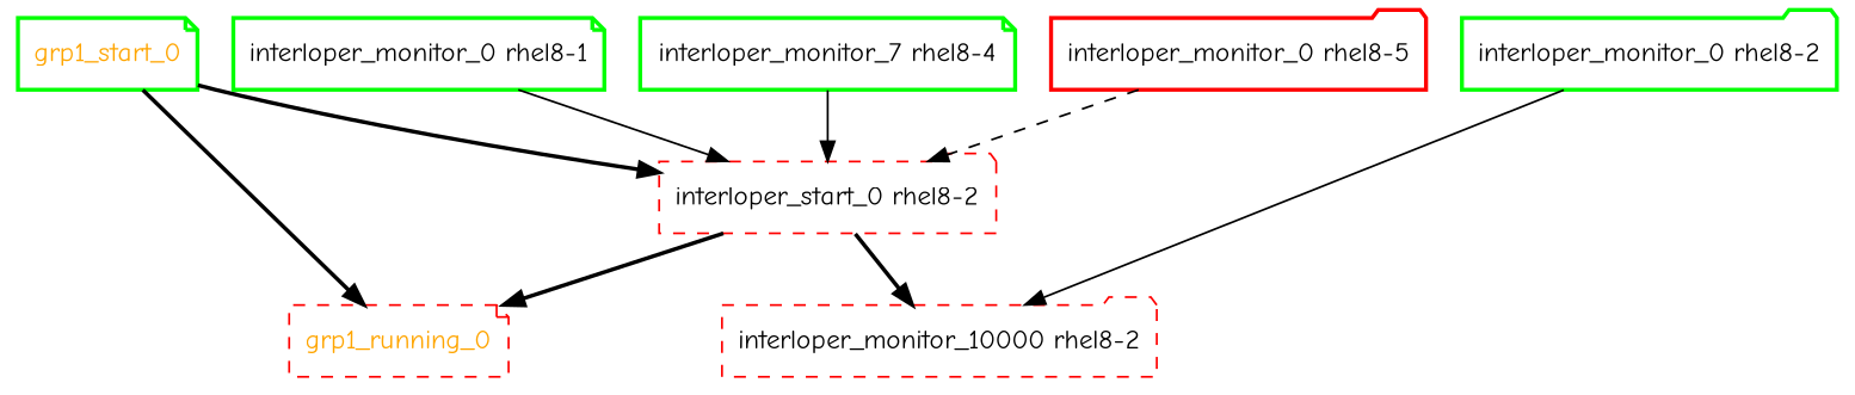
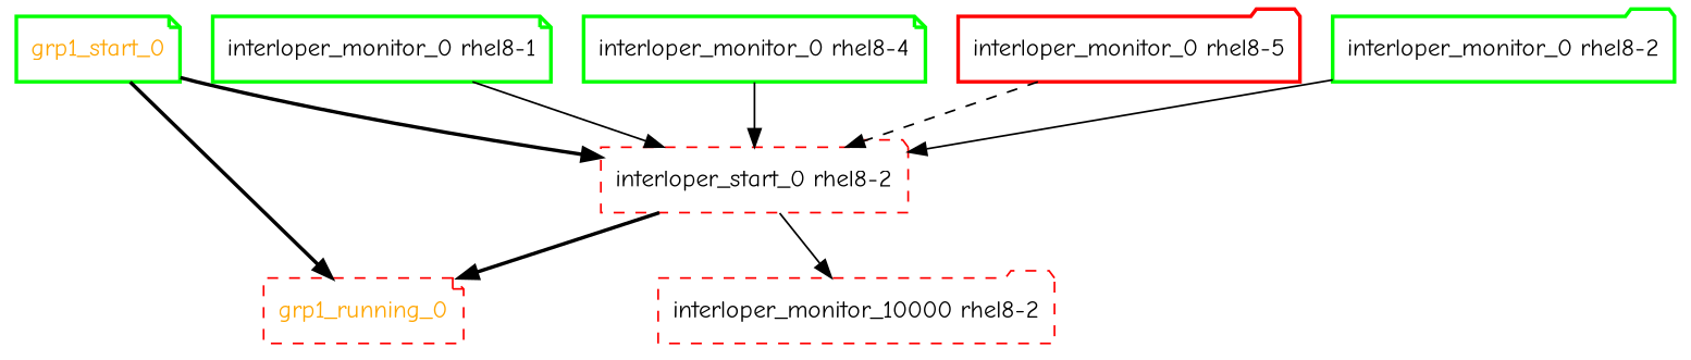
  digraph {
    fontname="Comic Neue"
    node [color=red fontcolor=black fontname="Comic Neue" shape=note style=bold]
    edge [fontname="Comic Neue" style=solid]
    grp1_running_0 [fontcolor=orange style=dashed]
    grp1_start_0 [color=green fontcolor=orange]
    "interloper_start_0 rhel8-2" [shape=folder style=dashed]
    "interloper_monitor_10000 rhel8-2" [shape=folder style=dashed]
    "interloper_monitor_0 rhel8-1" [color=green]
    "interloper_monitor_0 rhel8-2" [color=green shape=folder]
-   "interloper_monitor_0 rhel8-4" [color=green label="interloper_monitor_7 rhel8-4"]
+   "interloper_monitor_0 rhel8-4" [color=green]
    "interloper_monitor_0 rhel8-5" [shape=folder]
    grp1_start_0 -> grp1_running_0 [style=bold]
    grp1_start_0 -> "interloper_start_0 rhel8-2" [style=bold]
    "interloper_start_0 rhel8-2" -> grp1_running_0 [style=bold]
-   "interloper_start_0 rhel8-2" -> "interloper_monitor_10000 rhel8-2" [style=bold]
+   "interloper_start_0 rhel8-2" -> "interloper_monitor_10000 rhel8-2"
    "interloper_monitor_0 rhel8-1" -> "interloper_start_0 rhel8-2"
-   "interloper_monitor_0 rhel8-2" -> "interloper_monitor_10000 rhel8-2"
+   "interloper_monitor_0 rhel8-2" -> "interloper_start_0 rhel8-2"
    "interloper_monitor_0 rhel8-4" -> "interloper_start_0 rhel8-2"
    "interloper_monitor_0 rhel8-5" -> "interloper_start_0 rhel8-2" [style=dashed]
  }
